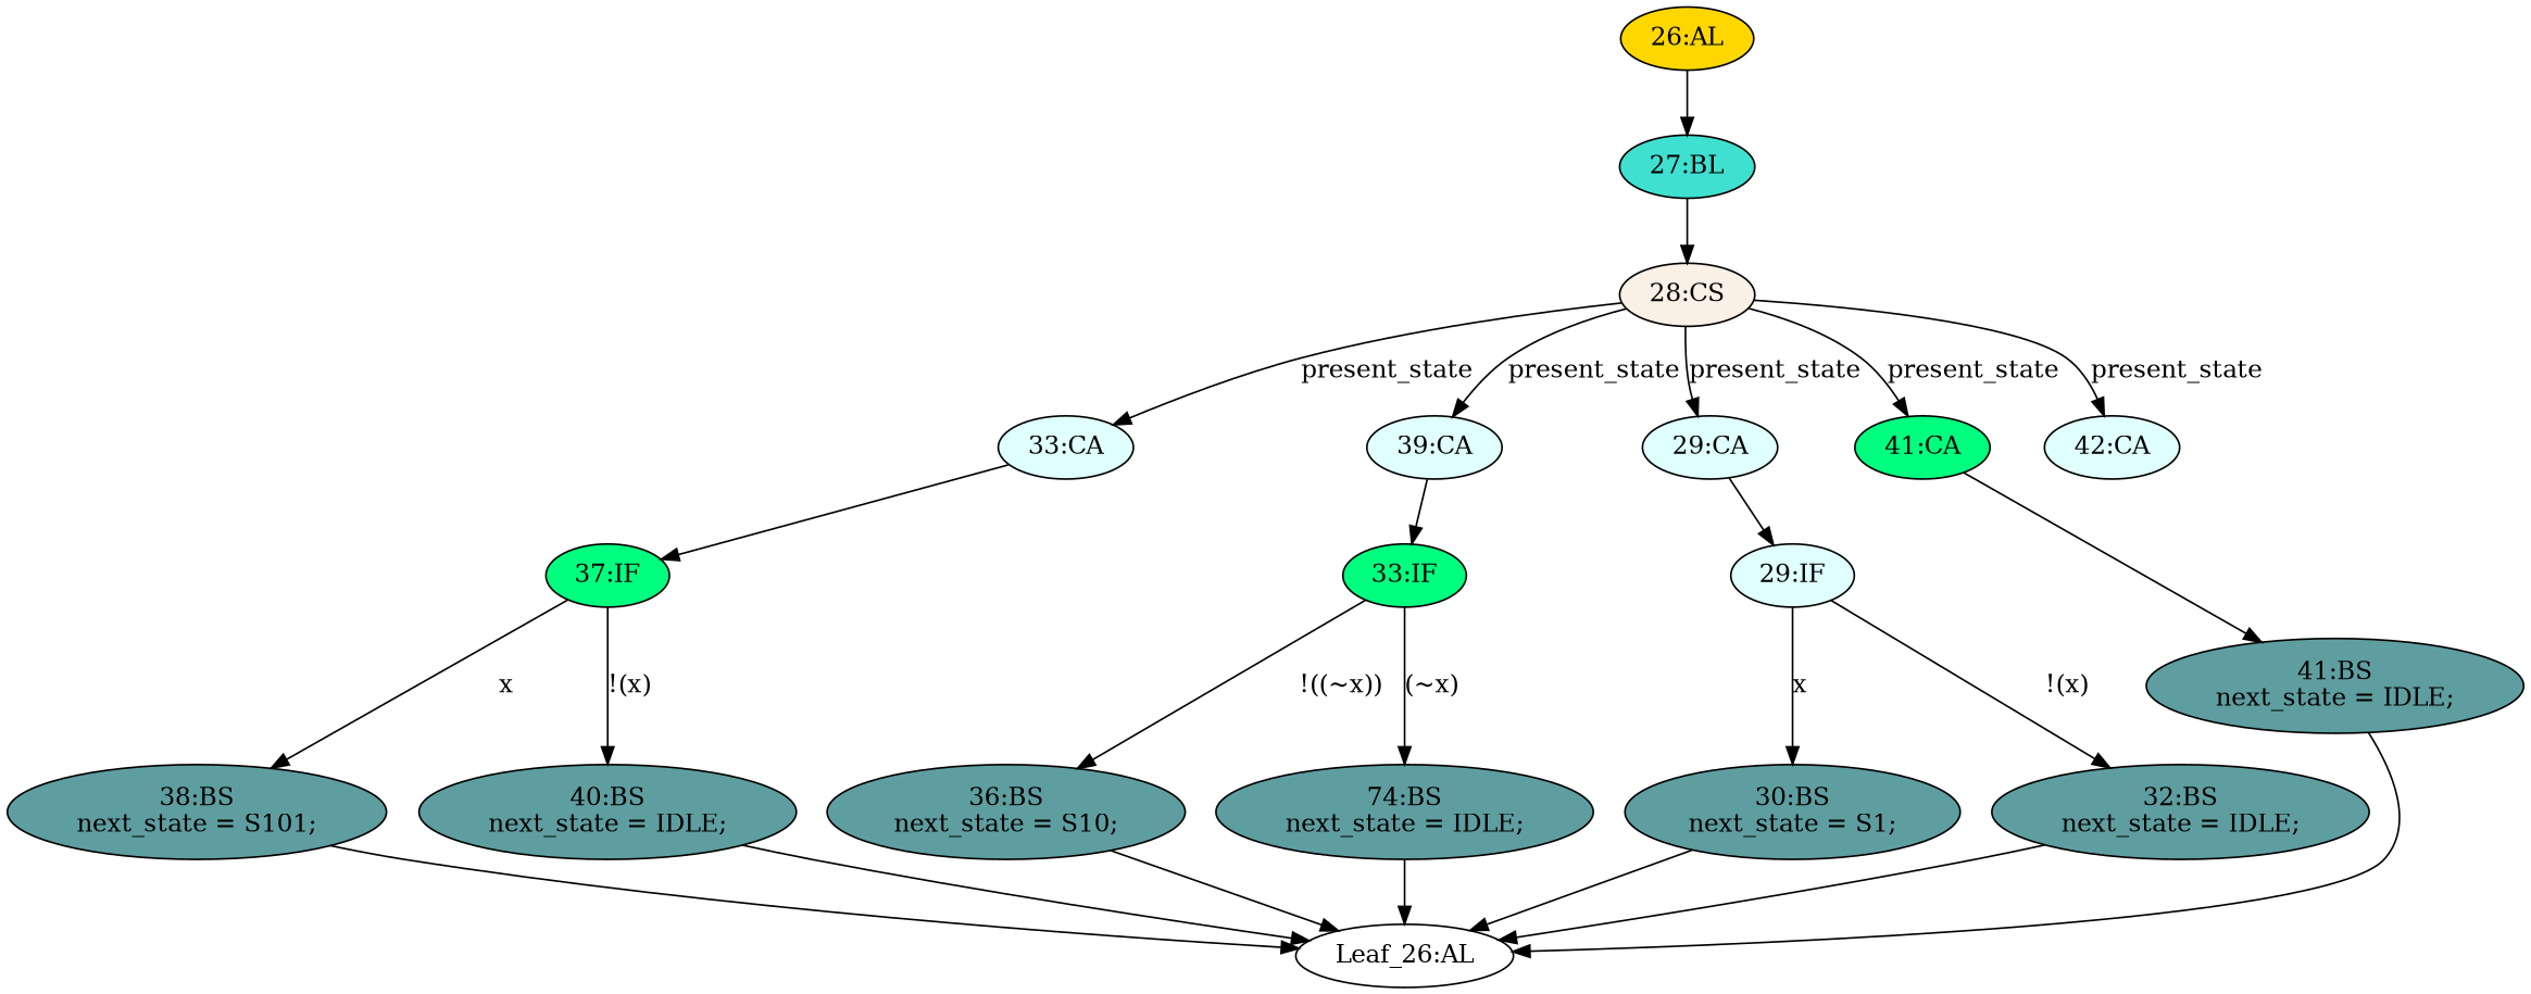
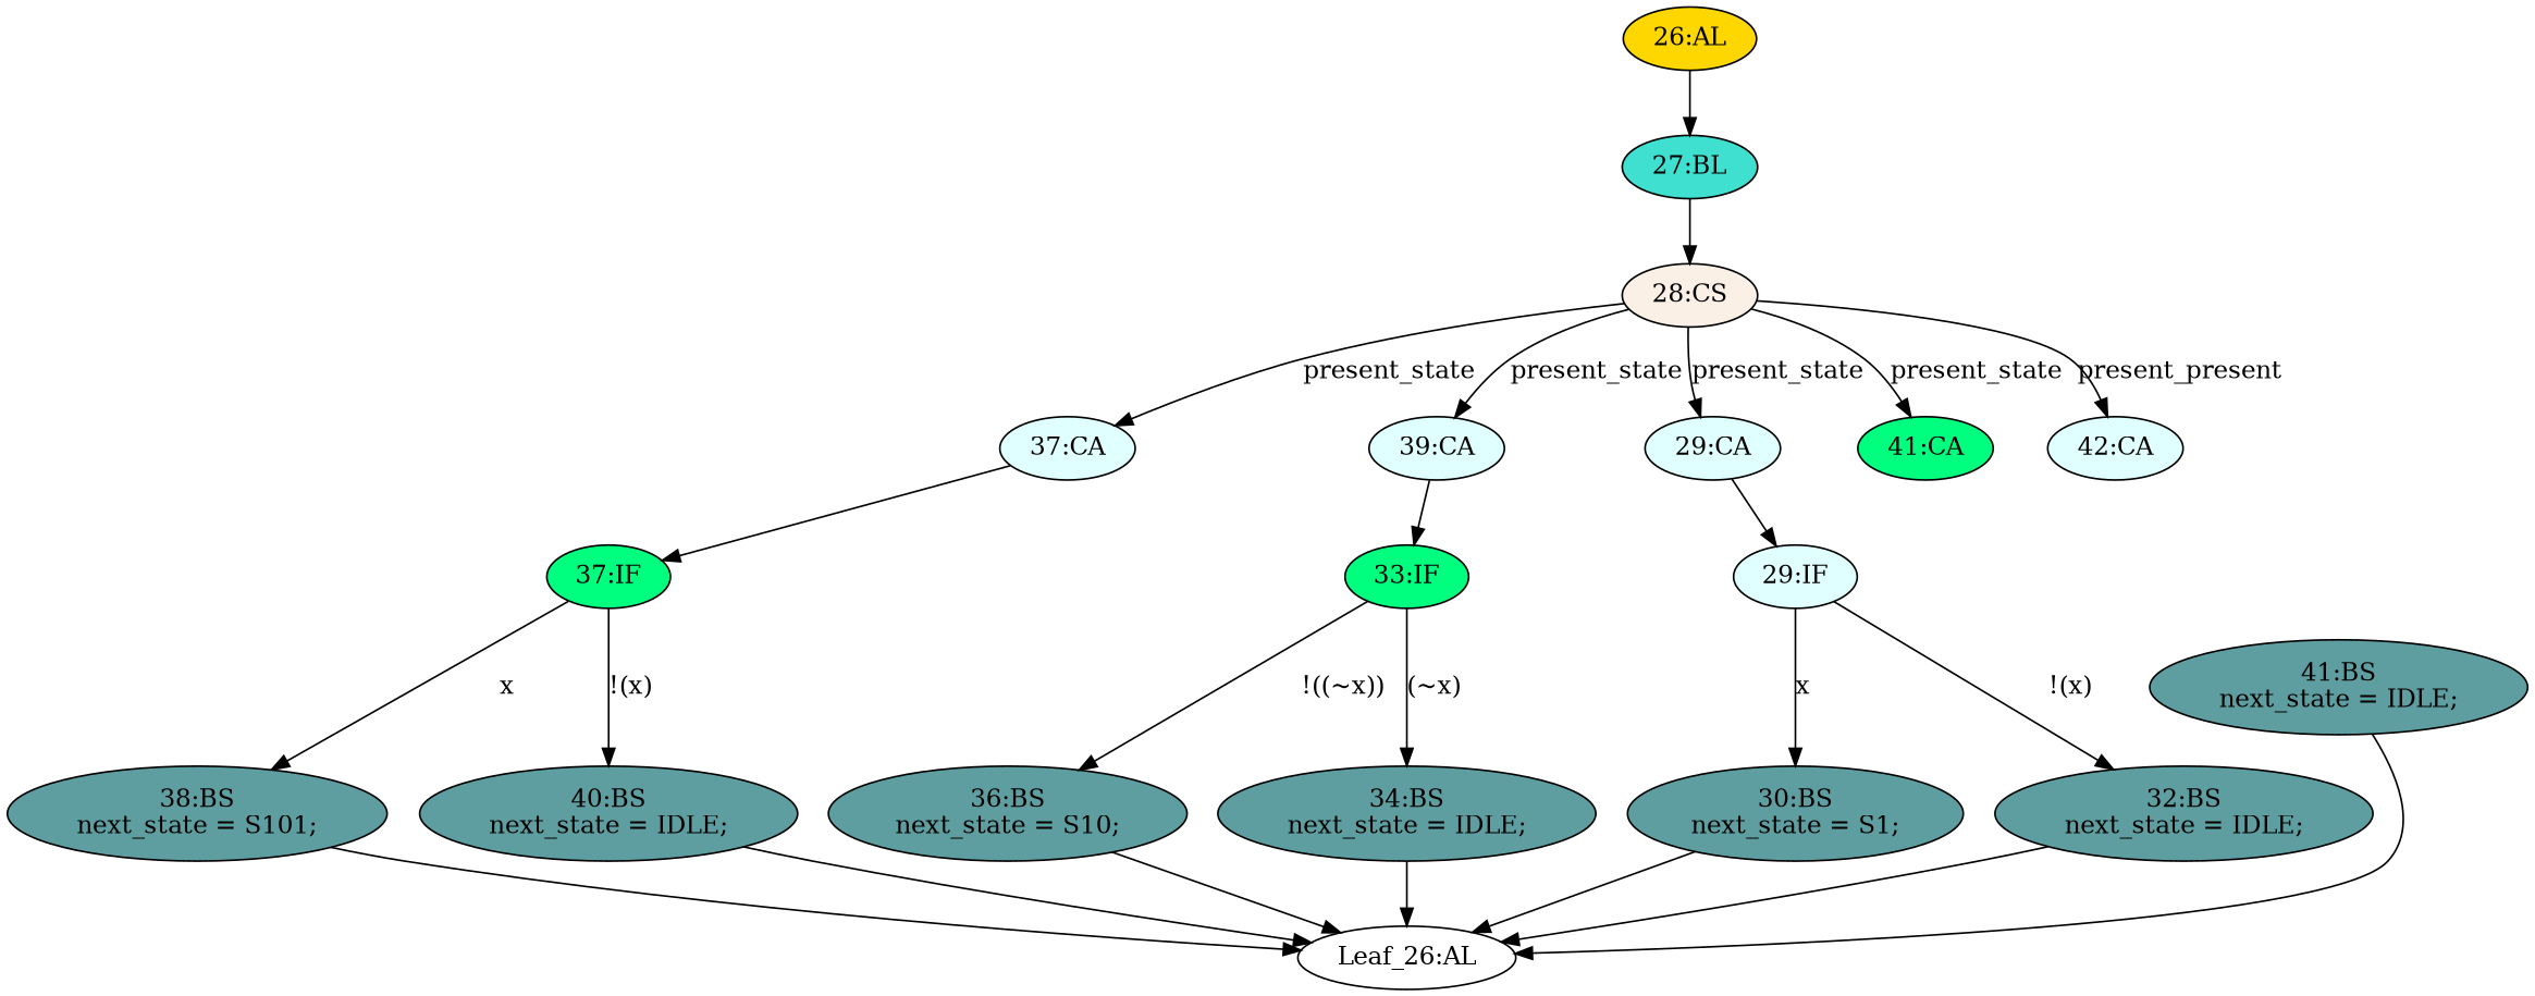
  strict digraph {
    node [fillcolor=cadetblue statements="[]" style=filled typ=BlockingSubstitution]
    edge [cond="[]" lineno=None]
    n1 [def_var="['next_state']" label="Leaf_26:AL" fillcolor="" statements="" style="" typ=""]
-   n2 [ast="<pyverilog.vparser.ast.Case object at 0x7fdb23164190>" fillcolor=lightcyan label="33:CA" typ=Case]
+   n2 [ast="<pyverilog.vparser.ast.Case object at 0x7fdb23164190>" fillcolor=lightcyan label="37:CA" typ=Case]
    n3 [ast="<pyverilog.vparser.ast.IfStatement object at 0x7fdb23164210>" fillcolor=springgreen label="37:IF" typ=IfStatement]
    n4 [ast="<pyverilog.vparser.ast.BlockingSubstitution object at 0x7fdb23164390>" label="38:BS\nnext_state = S101;" statements="[<pyverilog.vparser.ast.BlockingSubstitution object at 0x7fdb23164390>]"]
    n5 [ast="<pyverilog.vparser.ast.BlockingSubstitution object at 0x7fdb23164250>" label="40:BS\nnext_state = IDLE;" statements="[<pyverilog.vparser.ast.BlockingSubstitution object at 0x7fdb23164250>]"]
    n6 [ast="<pyverilog.vparser.ast.BlockingSubstitution object at 0x7fdb238bf690>" label="36:BS\nnext_state = S10;" statements="[<pyverilog.vparser.ast.BlockingSubstitution object at 0x7fdb238bf690>]"]
    n7 [ast="<pyverilog.vparser.ast.Always object at 0x7fdb238bf810>" clk_sens=False fillcolor=gold label="26:AL" sens="['present_state', 'x']" typ=Always use_var="['x', 'present_state']"]
    n8 [ast="<pyverilog.vparser.ast.Block object at 0x7fdb238bf9d0>" fillcolor=turquoise label="27:BL" typ=Block]
    n9 [ast="<pyverilog.vparser.ast.CaseStatement object at 0x7fdb238bfa10>" fillcolor=linen label="28:CS" typ=CaseStatement]
    n10 [ast="<pyverilog.vparser.ast.Case object at 0x7fdb238bfed0>" fillcolor=lightcyan label="39:CA" typ=Case]
    n11 [ast="<pyverilog.vparser.ast.Case object at 0x7fdb238bfad0>" fillcolor=lightcyan label="29:CA" typ=Case]
    n12 [ast="<pyverilog.vparser.ast.Case object at 0x7fdb23164510>" fillcolor=springgreen label="41:CA" typ=Case]
    n13 [ast="<pyverilog.vparser.ast.Case object at 0x7fdb231646d0>" fillcolor=lightcyan label="42:CA" typ=Case]
    n14 [ast="<pyverilog.vparser.ast.IfStatement object at 0x7fdb238bfb50>" fillcolor=lightcyan label="29:IF" typ=IfStatement]
    n15 [ast="<pyverilog.vparser.ast.BlockingSubstitution object at 0x7fdb238bfd50>" label="30:BS\nnext_state = S1;" statements="[<pyverilog.vparser.ast.BlockingSubstitution object at 0x7fdb238bfd50>]"]
    n16 [ast="<pyverilog.vparser.ast.BlockingSubstitution object at 0x7fdb238bfbd0>" label="32:BS\nnext_state = IDLE;" statements="[<pyverilog.vparser.ast.BlockingSubstitution object at 0x7fdb238bfbd0>]"]
    n17 [ast="<pyverilog.vparser.ast.IfStatement object at 0x7fdb238bff50>" fillcolor=springgreen label="33:IF" typ=IfStatement]
-   n18 [ast="<pyverilog.vparser.ast.BlockingSubstitution object at 0x7fdb238bff90>" label="74:BS\nnext_state = IDLE;" statements="[<pyverilog.vparser.ast.BlockingSubstitution object at 0x7fdb238bff90>]"]
+   n18 [ast="<pyverilog.vparser.ast.BlockingSubstitution object at 0x7fdb238bff90>" label="34:BS\nnext_state = IDLE;" statements="[<pyverilog.vparser.ast.BlockingSubstitution object at 0x7fdb238bff90>]"]
    n19 [ast="<pyverilog.vparser.ast.BlockingSubstitution object at 0x7fdb23164590>" label="41:BS\nnext_state = IDLE;" statements="[<pyverilog.vparser.ast.BlockingSubstitution object at 0x7fdb23164590>]"]
    n2 -> n3
    n3 -> n4 [cond="['x']" label=x lineno=37]
    n3 -> n5 [cond="['x']" label="!(x)" lineno=37]
    n4 -> n1
    n5 -> n1
    n6 -> n1
    n7 -> n8
    n8 -> n9
    n9 -> n2 [cond="['present_state']" label=present_state lineno=28]
    n9 -> n10 [cond="['present_state']" label=present_state lineno=28]
    n9 -> n11 [cond="['present_state']" label=present_state lineno=28]
    n9 -> n12 [cond="['present_state']" label=present_state lineno=28]
-   n9 -> n13 [cond="['present_state']" label=present_state lineno=28]
+   n9 -> n13 [cond="['present_state']" label=present_present lineno=28]
    n10 -> n17
    n11 -> n14
-   n12 -> n19
    n14 -> n15 [cond="['x']" label=x lineno=29]
    n14 -> n16 [cond="['x']" label="!(x)" lineno=29]
    n15 -> n1
    n16 -> n1
    n17 -> n6 [cond="['x']" label="!((~x))" lineno=33]
    n17 -> n18 [cond="['x']" label="(~x)" lineno=33]
    n18 -> n1
    n19 -> n1
  }
